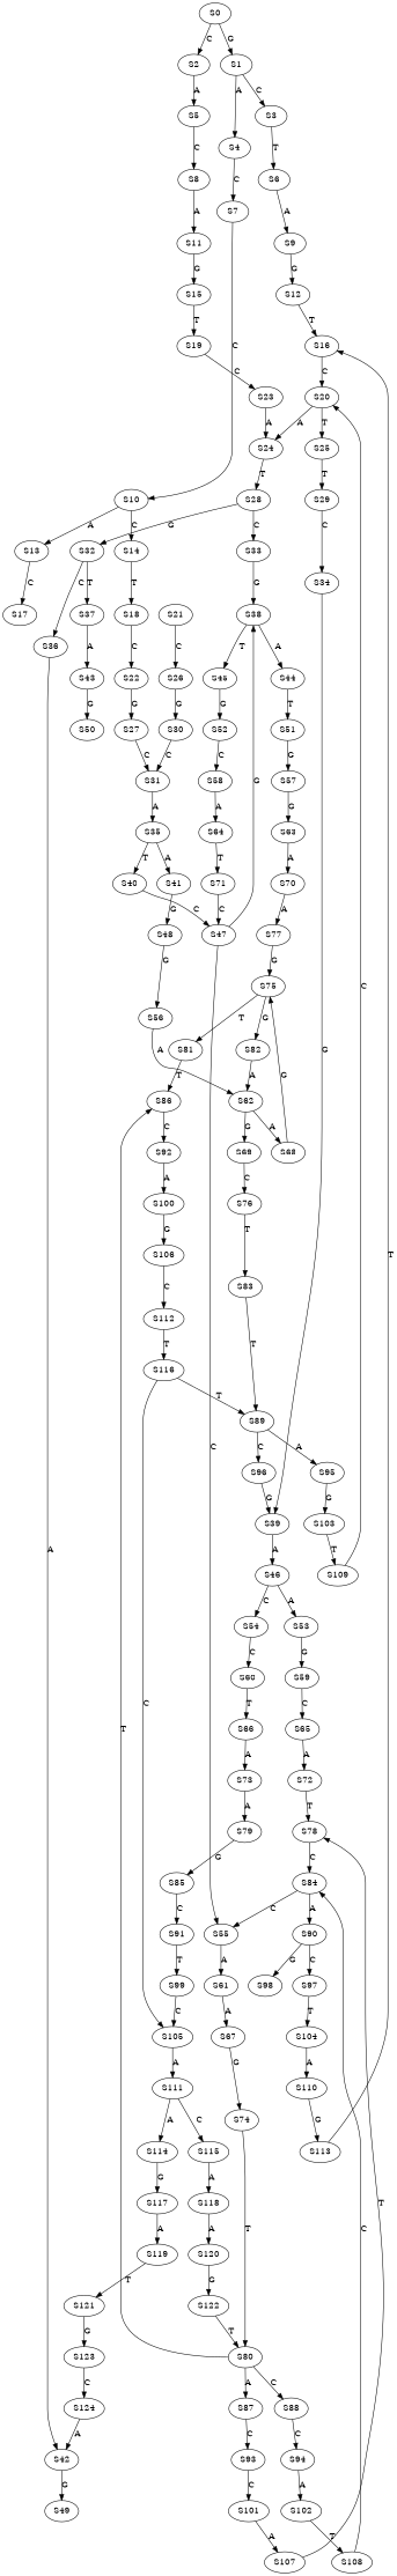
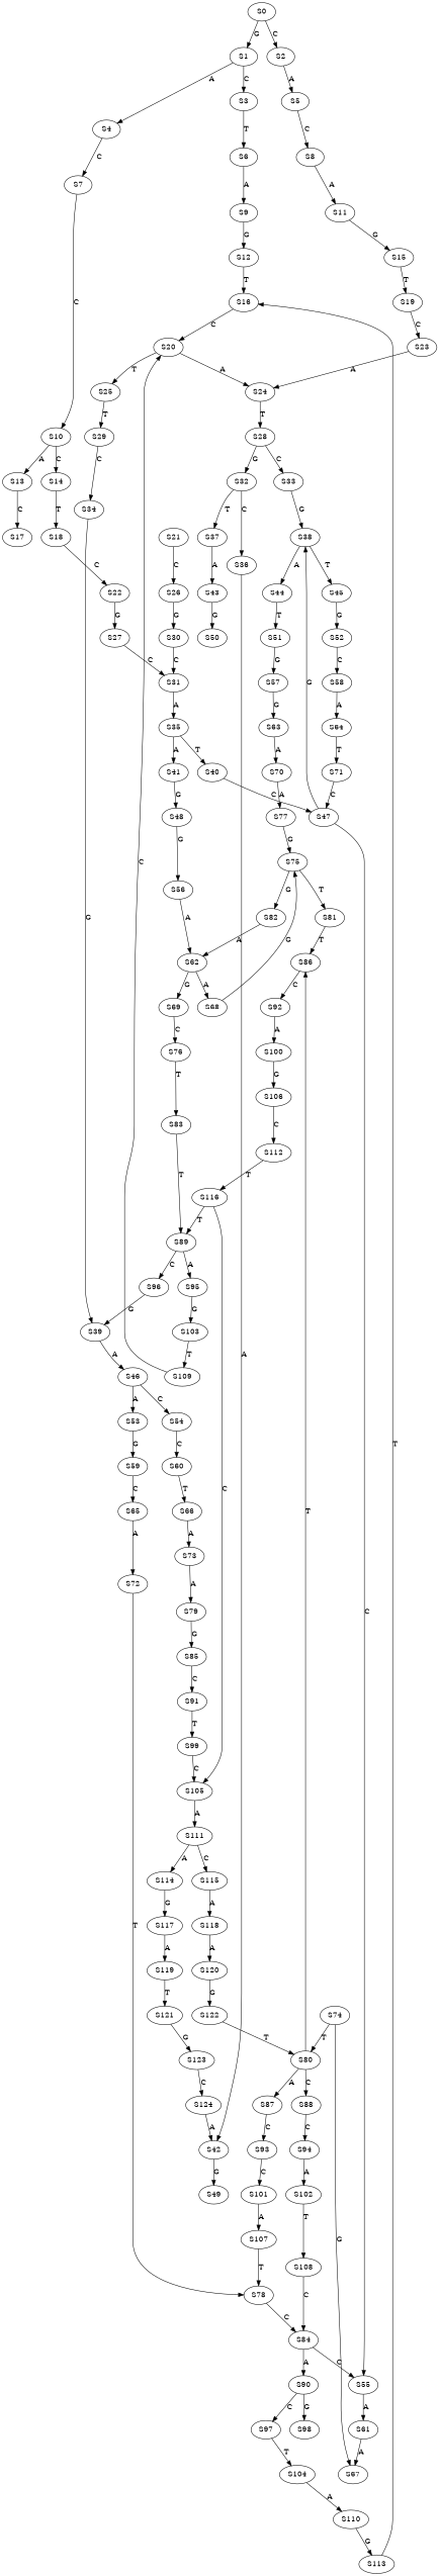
  strict digraph {
    S0
    S1
    S2
    S3
    S4
    S5
    S6
    S7
    S8
    S9
    S10
    S11
    S12
    S13
    S14
    S15
    S16
    S17
    S18
    S19
    S20
    S22
    S23
    S24
    S25
    S21
    S26
    S27
    S28
    S29
    S30
    S31
    S32
    S33
    S34
    S35
    S36
    S37
    S38
    S39
    S40
    S41
    S42
    S43
    S44
    S45
    S46
    S47
    S48
    S49
    S50
    S51
    S52
    S53
    S54
    S55
    S56
    S57
    S58
    S59
    S60
    S61
    S62
    S63
    S64
    S65
    S66
    S67
    S68
    S69
    S70
    S71
    S72
    S73
    S74
    S75
    S76
    S77
    S78
    S79
    S80
    S81
    S82
    S83
    S84
    S85
    S86
    S87
    S88
    S89
    S90
    S91
    S92
    S93
    S94
    S95
    S96
    S97
    S98
    S99
    S100
    S101
    S102
    S103
    S104
    S105
    S106
    S107
    S108
    S109
    S110
    S111
    S112
    S113
    S114
    S115
    S116
    S117
    S118
    S119
    S120
    S121
    S122
    S123
    S124
    S0 -> S1 [label=G]
    S0 -> S2 [label=C]
    S1 -> S3 [label=C]
    S1 -> S4 [label=A]
    S2 -> S5 [label=A]
    S3 -> S6 [label=T]
    S4 -> S7 [label=C]
    S5 -> S8 [label=C]
    S6 -> S9 [label=A]
    S7 -> S10 [label=C]
    S8 -> S11 [label=A]
    S9 -> S12 [label=G]
    S10 -> S13 [label=A]
    S10 -> S14 [label=C]
    S11 -> S15 [label=G]
    S12 -> S16 [label=T]
    S13 -> S17 [label=C]
    S14 -> S18 [label=T]
    S15 -> S19 [label=T]
    S16 -> S20 [label=C]
    S18 -> S22 [label=C]
    S19 -> S23 [label=C]
    S20 -> S24 [label=A]
    S20 -> S25 [label=T]
    S22 -> S27 [label=G]
    S23 -> S24 [label=A]
    S24 -> S28 [label=T]
    S25 -> S29 [label=T]
    S21 -> S26 [label=C]
    S26 -> S30 [label=G]
    S27 -> S31 [label=C]
    S28 -> S32 [label=G]
    S28 -> S33 [label=C]
    S29 -> S34 [label=C]
    S30 -> S31 [label=C]
    S31 -> S35 [label=A]
    S32 -> S36 [label=C]
    S32 -> S37 [label=T]
    S33 -> S38 [label=G]
    S34 -> S39 [label=G]
    S35 -> S40 [label=T]
    S35 -> S41 [label=A]
    S36 -> S42 [label=A]
    S37 -> S43 [label=A]
    S38 -> S44 [label=A]
    S38 -> S45 [label=T]
    S39 -> S46 [label=A]
    S40 -> S47 [label=C]
    S41 -> S48 [label=G]
    S42 -> S49 [label=G]
    S43 -> S50 [label=G]
    S44 -> S51 [label=T]
    S45 -> S52 [label=G]
    S46 -> S53 [label=A]
    S46 -> S54 [label=C]
    S47 -> S38 [label=G]
    S47 -> S55 [label=C]
    S48 -> S56 [label=G]
    S51 -> S57 [label=G]
    S52 -> S58 [label=C]
    S53 -> S59 [label=G]
    S54 -> S60 [label=C]
    S55 -> S61 [label=A]
    S56 -> S62 [label=A]
    S57 -> S63 [label=G]
    S58 -> S64 [label=A]
    S59 -> S65 [label=C]
    S60 -> S66 [label=T]
    S61 -> S67 [label=A]
    S62 -> S68 [label=A]
    S62 -> S69 [label=G]
    S63 -> S70 [label=A]
    S64 -> S71 [label=T]
    S65 -> S72 [label=A]
    S66 -> S73 [label=A]
-   S67 -> S74 [label=G]
+   S74 -> S67 [label=G]
    S68 -> S75 [label=G]
    S69 -> S76 [label=C]
    S70 -> S77 [label=A]
    S71 -> S47 [label=C]
    S72 -> S78 [label=T]
    S73 -> S79 [label=A]
    S74 -> S80 [label=T]
    S75 -> S81 [label=T]
    S75 -> S82 [label=G]
    S76 -> S83 [label=T]
    S77 -> S75 [label=G]
    S78 -> S84 [label=C]
    S79 -> S85 [label=G]
    S80 -> S86 [label=T]
    S80 -> S87 [label=A]
    S80 -> S88 [label=C]
    S81 -> S86 [label=T]
    S82 -> S62 [label=A]
    S83 -> S89 [label=T]
    S84 -> S55 [label=C]
    S84 -> S90 [label=A]
    S85 -> S91 [label=C]
    S86 -> S92 [label=C]
    S87 -> S93 [label=C]
    S88 -> S94 [label=C]
    S89 -> S95 [label=A]
    S89 -> S96 [label=C]
    S90 -> S97 [label=C]
    S90 -> S98 [label=G]
    S91 -> S99 [label=T]
    S92 -> S100 [label=A]
    S93 -> S101 [label=C]
    S94 -> S102 [label=A]
    S95 -> S103 [label=G]
    S96 -> S39 [label=G]
    S97 -> S104 [label=T]
    S99 -> S105 [label=C]
    S100 -> S106 [label=G]
    S101 -> S107 [label=A]
    S102 -> S108 [label=T]
    S103 -> S109 [label=T]
    S104 -> S110 [label=A]
    S105 -> S111 [label=A]
    S106 -> S112 [label=C]
    S107 -> S78 [label=T]
    S108 -> S84 [label=C]
    S109 -> S20 [label=C]
    S110 -> S113 [label=G]
    S111 -> S114 [label=A]
    S111 -> S115 [label=C]
    S112 -> S116 [label=T]
    S113 -> S16 [label=T]
    S114 -> S117 [label=G]
    S115 -> S118 [label=A]
    S116 -> S89 [label=T]
    S116 -> S105 [label=C]
    S117 -> S119 [label=A]
    S118 -> S120 [label=A]
    S119 -> S121 [label=T]
    S120 -> S122 [label=G]
    S121 -> S123 [label=G]
    S122 -> S80 [label=T]
    S123 -> S124 [label=C]
    S124 -> S42 [label=A]
  }
